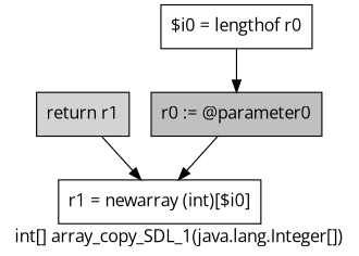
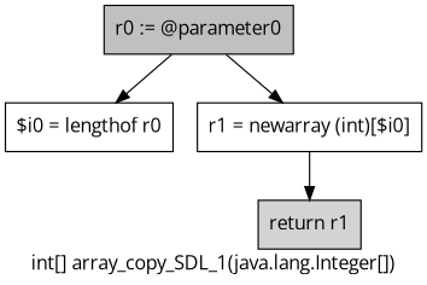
  digraph {
    fontname="Open Sans"
    label="int[] array_copy_SDL_1(java.lang.Integer[])"
    node [fontname="Open Sans" shape=box]
    edge [fontname="Open Sans"]
    n1 [fillcolor=gray label="r0 := @parameter0" style=filled]
    n2 [label="$i0 = lengthof r0"]
    n3 [label="r1 = newarray (int)[$i0]"]
    n4 [fillcolor=lightgray label="return r1" style=filled]
-   n2 -> n1
+   n1 -> n2
    n1 -> n3
-   n4 -> n3
+   n3 -> n4
  }
